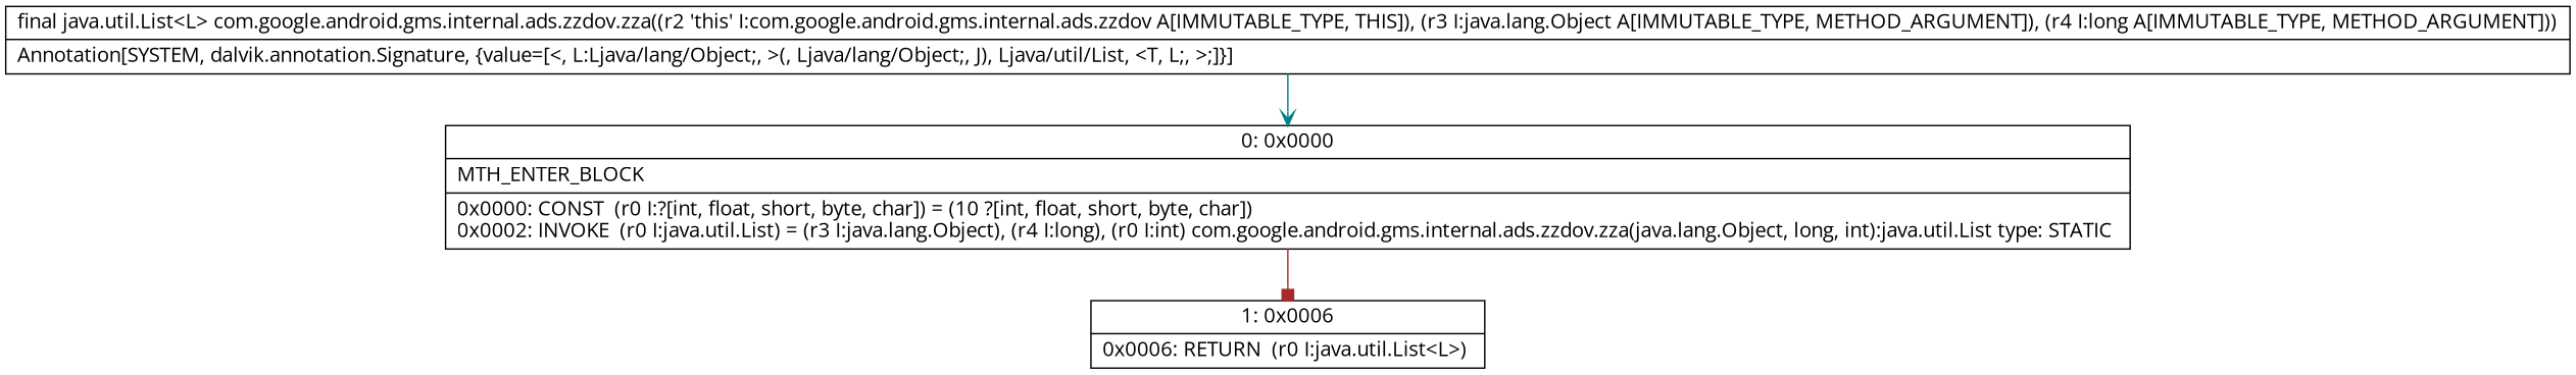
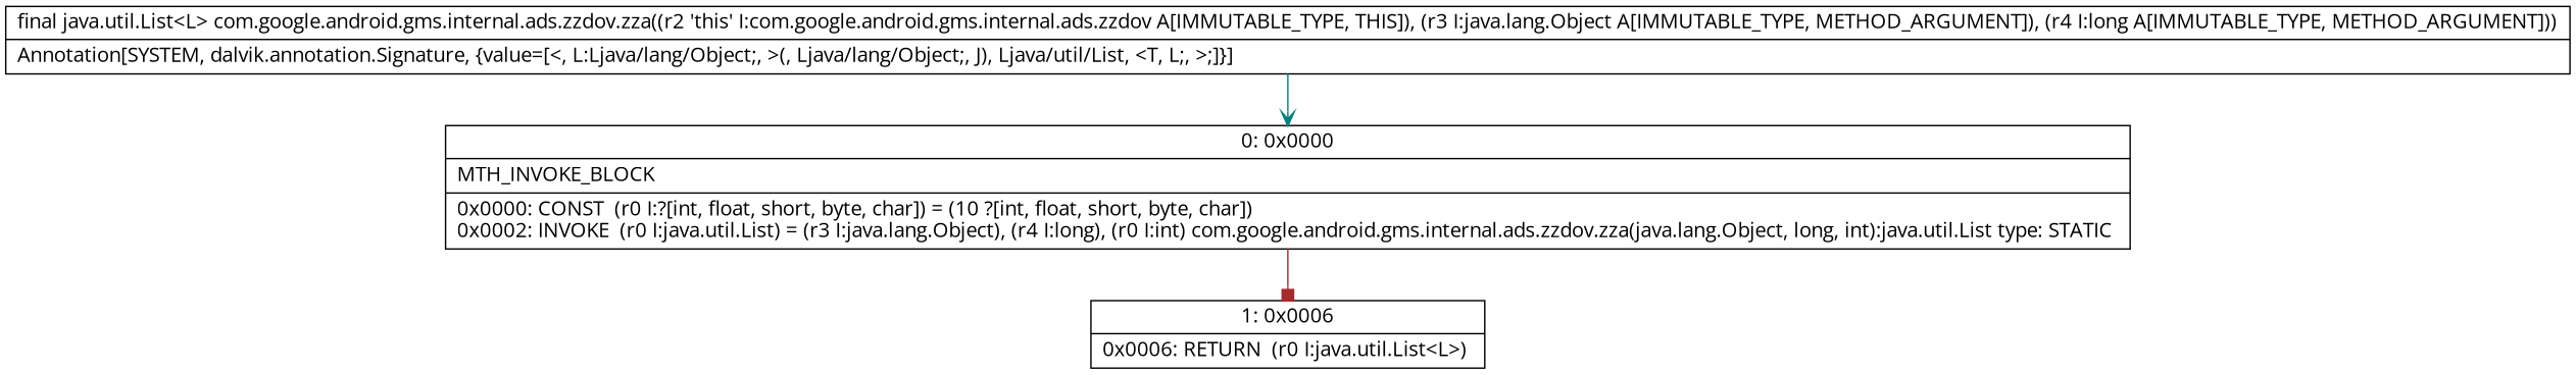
  digraph {
    fontname="Open Sans"
    node [shape=record fontname="Open Sans"]
    edge [fontname="Open Sans"]
-   n1 [label="{0\:\ 0x0000|MTH_ENTER_BLOCK\l|0x0000: CONST  (r0 I:?[int, float, short, byte, char]) = (10 ?[int, float, short, byte, char]) \l0x0002: INVOKE  (r0 I:java.util.List) = (r3 I:java.lang.Object), (r4 I:long), (r0 I:int) com.google.android.gms.internal.ads.zzdov.zza(java.lang.Object, long, int):java.util.List type: STATIC \l}"]
+   n1 [label="{0\:\ 0x0000|MTH_INVOKE_BLOCK\l|0x0000: CONST  (r0 I:?[int, float, short, byte, char]) = (10 ?[int, float, short, byte, char]) \l0x0002: INVOKE  (r0 I:java.util.List) = (r3 I:java.lang.Object), (r4 I:long), (r0 I:int) com.google.android.gms.internal.ads.zzdov.zza(java.lang.Object, long, int):java.util.List type: STATIC \l}"]
    n2 [label="{1\:\ 0x0006|0x0006: RETURN  (r0 I:java.util.List\<L\>) \l}"]
    n3 [label="{final java.util.List\<L\> com.google.android.gms.internal.ads.zzdov.zza((r2 'this' I:com.google.android.gms.internal.ads.zzdov A[IMMUTABLE_TYPE, THIS]), (r3 I:java.lang.Object A[IMMUTABLE_TYPE, METHOD_ARGUMENT]), (r4 I:long A[IMMUTABLE_TYPE, METHOD_ARGUMENT]))  | Annotation[SYSTEM, dalvik.annotation.Signature, \{value=[\<, L:Ljava\/lang\/Object;, \>(, Ljava\/lang\/Object;, J), Ljava\/util\/List, \<T, L;, \>;]\}]\l}"]
    n1 -> n2 [color=brown arrowhead=box]
    n3 -> n1 [color=teal arrowhead=vee]
  }
